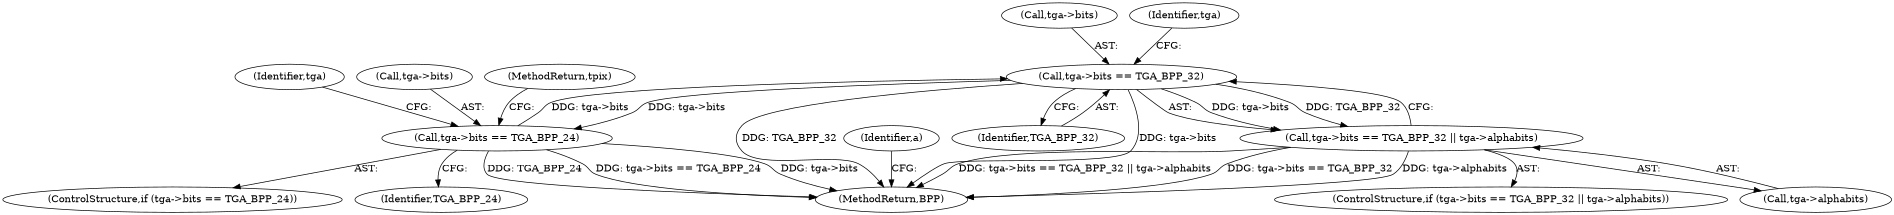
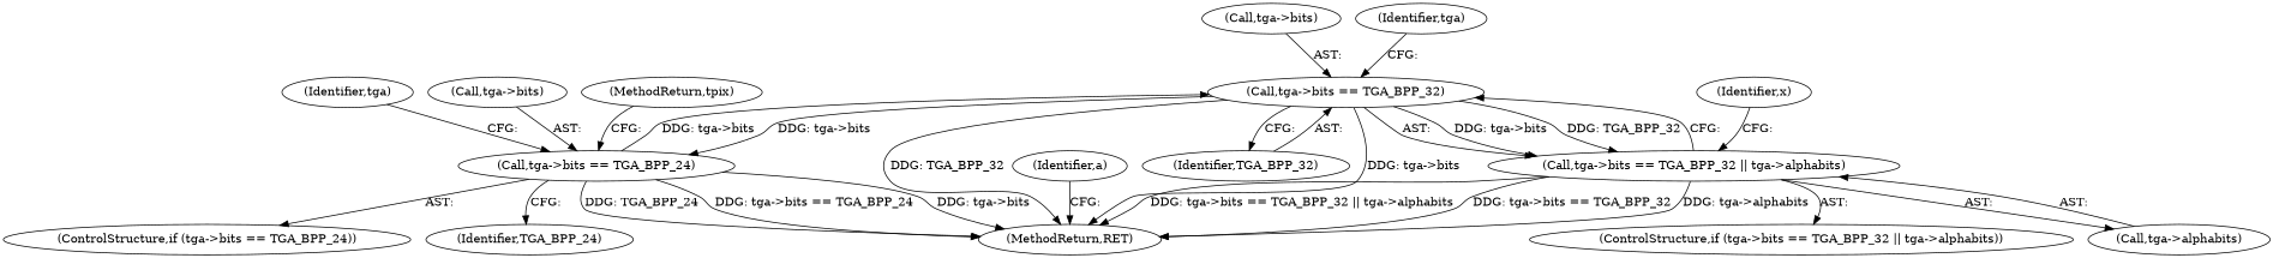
  digraph {
    n1 [label="(Call,tga->bits == TGA_BPP_32)"]
    n2 [label="(Call,tga->bits == TGA_BPP_24)"]
    n3 [label="(Call,tga->bits == TGA_BPP_32 || tga->alphabits)"]
    n4 [label="(Identifier,TGA_BPP_32)"]
-   n5 [label="(MethodReturn,BPP)"]
+   n5 [label="(MethodReturn,RET)"]
    n6 [label="(ControlStructure,if (tga->bits == TGA_BPP_24))"]
    n7 [label="(Identifier,TGA_BPP_24)"]
    n8 [label="(Call,tga->alphabits)"]
    n9 [label="(ControlStructure,if (tga->bits == TGA_BPP_32 || tga->alphabits))"]
    n10 [label="(Call,tga->bits)"]
    n11 [label="(Identifier,a)"]
    n12 [label="(Identifier,tga)"]
    n13 [label="(Call,tga->bits)"]
    n14 [label="(Identifier,tga)"]
    n15 [label="(MethodReturn,tpix)"]
+   n16 [label="(Identifier,x)"]
    n1 -> n2 [label="DDG: tga->bits"]
    n1 -> n3 [label="AST: "]
    n1 -> n3 [label="DDG: tga->bits"]
    n1 -> n3 [label="DDG: TGA_BPP_32"]
    n1 -> n4 [label="CFG: "]
    n1 -> n5 [label="DDG: TGA_BPP_32"]
    n1 -> n5 [label="DDG: tga->bits"]
    n2 -> n1 [label="DDG: tga->bits"]
    n2 -> n5 [label="DDG: tga->bits"]
    n2 -> n5 [label="DDG: TGA_BPP_24"]
    n2 -> n5 [label="DDG: tga->bits == TGA_BPP_24"]
    n2 -> n6 [label="AST: "]
    n2 -> n7 [label="CFG: "]
    n3 -> n1 [label="CFG: "]
    n3 -> n5 [label="DDG: tga->bits == TGA_BPP_32 || tga->alphabits"]
    n3 -> n5 [label="DDG: tga->bits == TGA_BPP_32"]
    n3 -> n5 [label="DDG: tga->alphabits"]
    n3 -> n8 [label="AST: "]
    n3 -> n9 [label="AST: "]
    n4 -> n1 [label="AST: "]
    n8 -> n3 [label="AST: "]
    n10 -> n1 [label="AST: "]
    n11 -> n5 [label="CFG: "]
    n12 -> n2 [label="CFG: "]
    n13 -> n2 [label="AST: "]
    n14 -> n1 [label="CFG: "]
    n15 -> n2 [label="CFG: "]
+   n16 -> n3 [label="CFG: "]
  }
